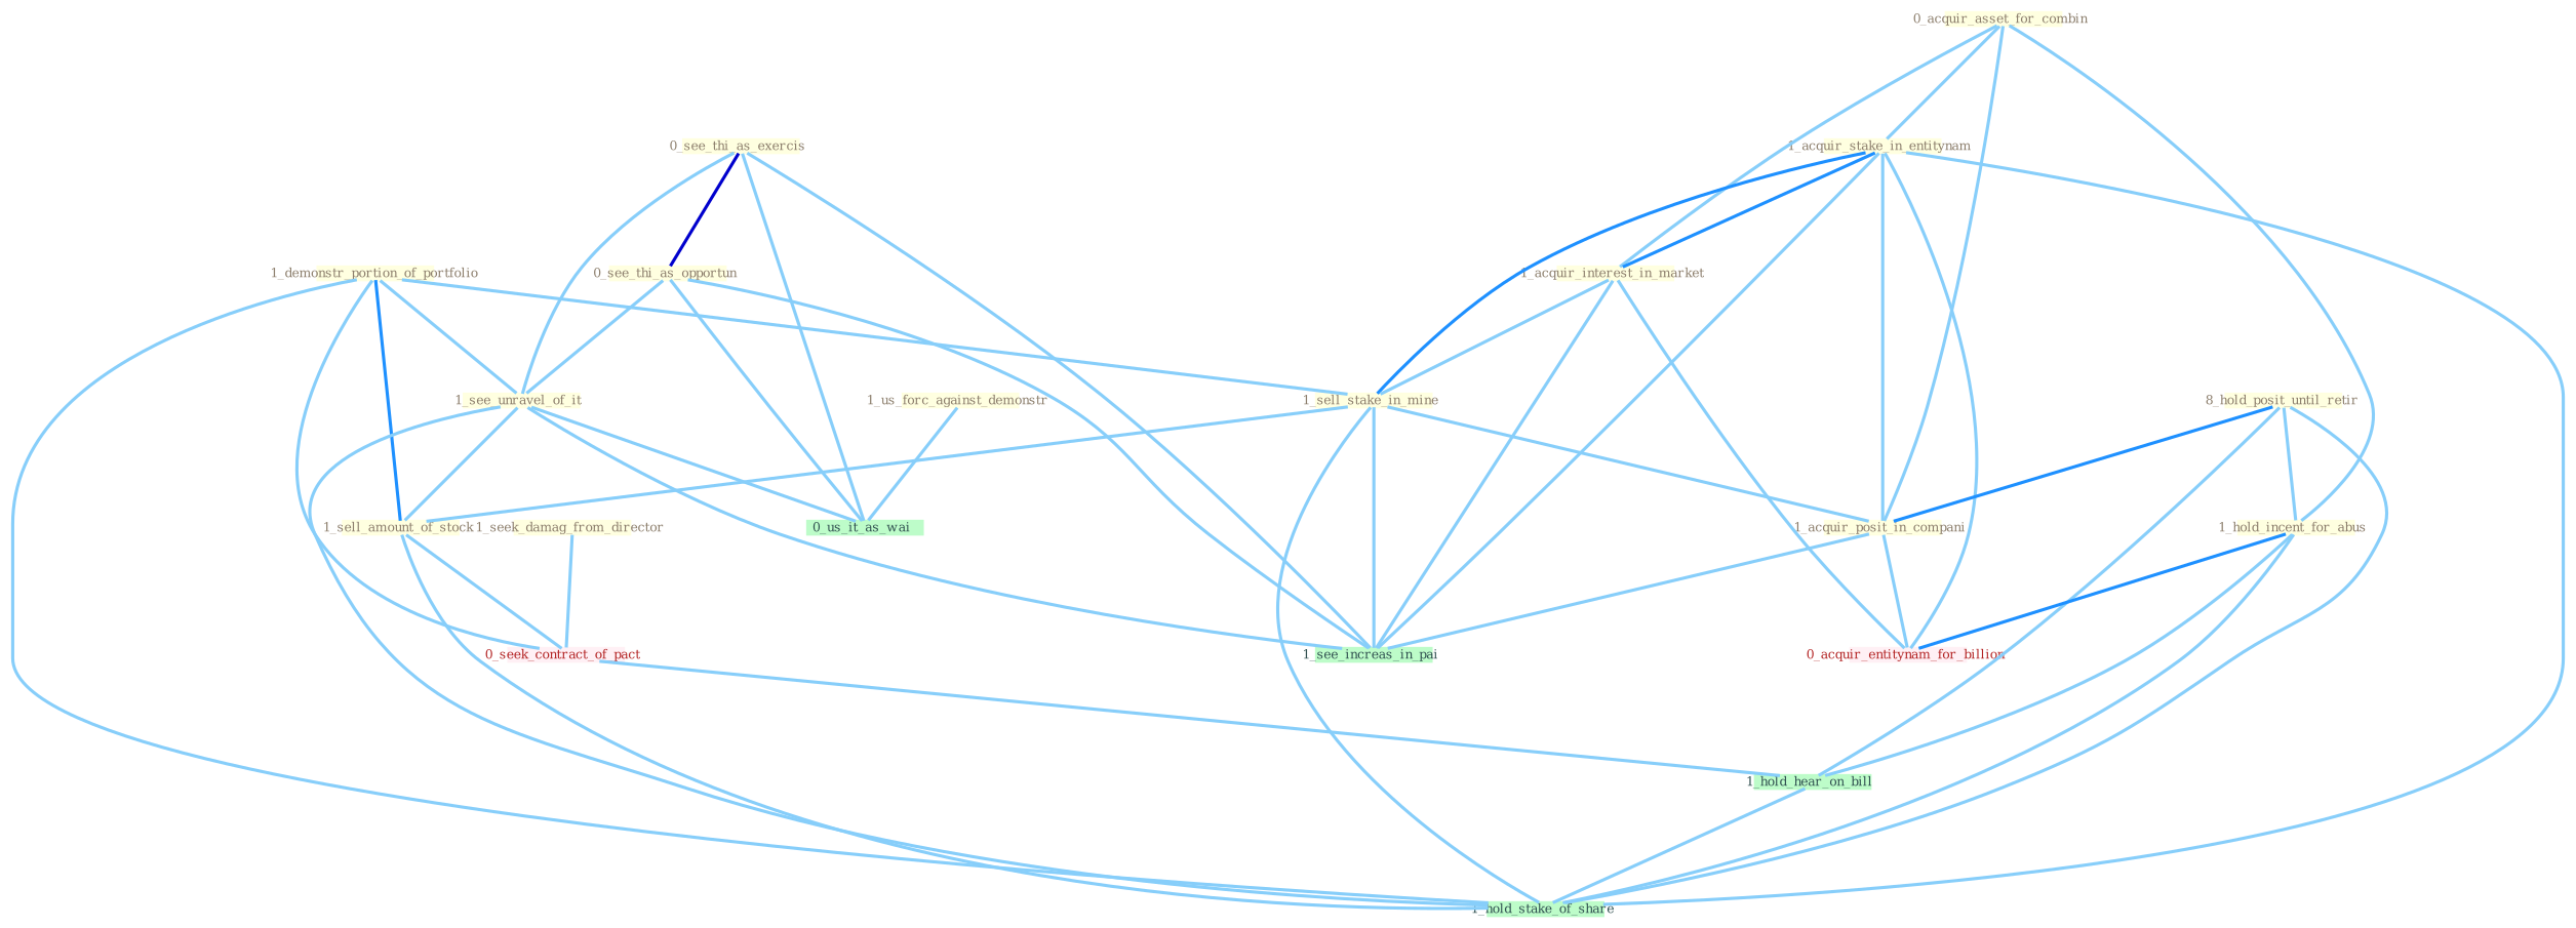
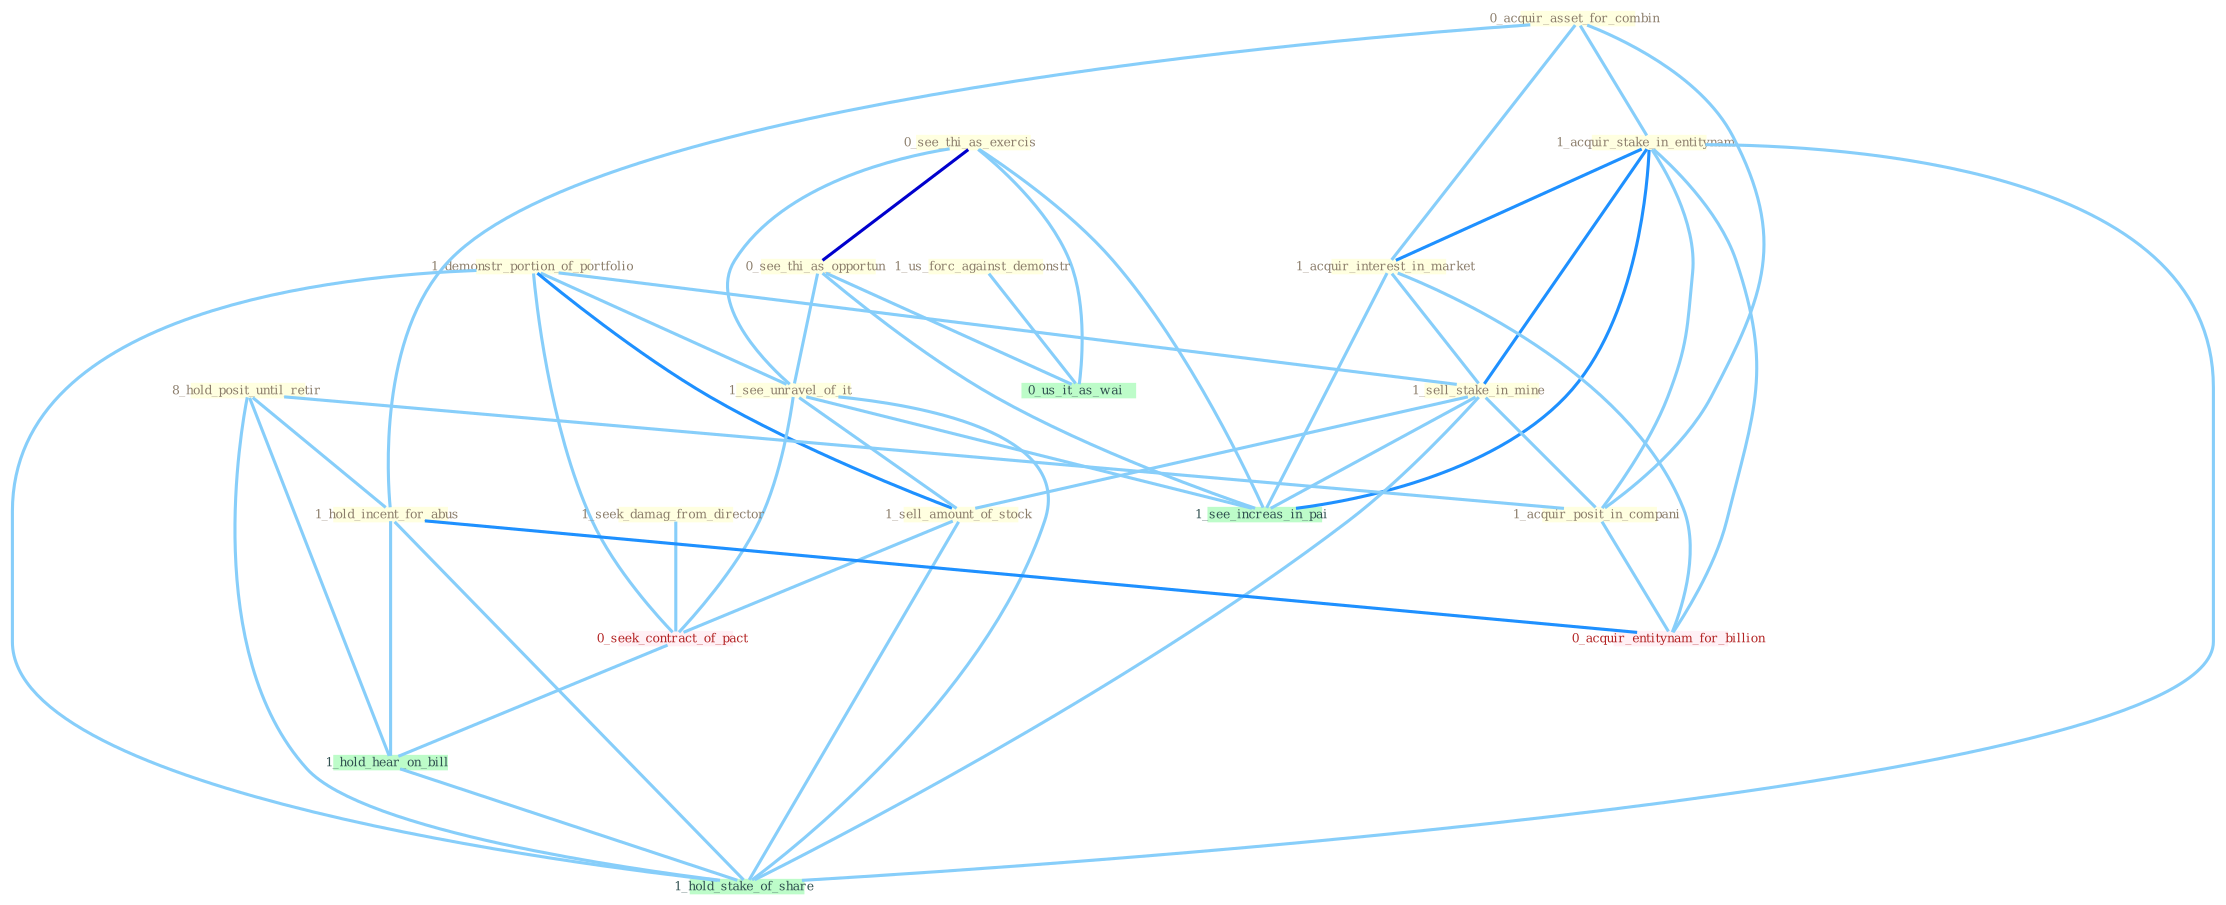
  graph {
    node [color="#ffffe0" fixedsize=true fontcolor="#8b7d6b" fontsize=4 shape=polygon style=filled]
    edge [color="#87cefa" w=1]
    n1 [height=.06 label="1_demonstr_portion_of_portfolio" width=.5]
    "0_see_thi_as_exercis " [height=.06 width=.5]
    "1_us_forc_against_demonstr " [height=.06 width=.5]
    "0_see_thi_as_opportun " [height=.06 width=.5]
    "1_see_unravel_of_it " [height=.06 width=.5]
    "0_acquir_asset_for_combin " [height=.06 width=.5]
    "1_acquir_stake_in_entitynam " [height=.06 width=.5]
    "1_seek_damag_from_director " [height=.06 width=.5]
    "1_acquir_interest_in_market " [height=.06 width=.5]
    n10 [height=.06 label="8_hold_posit_until_retir" width=.5]
    "1_sell_stake_in_mine " [height=.06 width=.5]
    "1_sell_amount_of_stock " [height=.06 width=.5]
    "1_hold_incent_for_abus " [height=.06 width=.5]
    "1_acquir_posit_in_compani " [height=.06 width=.5]
    "0_seek_contract_of_pact " [color="#fff0f5" fontcolor="#b22222" height=.06 width=.5]
    "0_acquir_entitynam_for_billion " [color="#fff0f5" fontcolor="#b22222" height=.06 width=.5]
    "1_hold_stake_of_share " [color="#BDFCC9" fontcolor="#2f4f4f" height=.06 width=.5]
    "0_us_it_as_wai " [color="#BDFCC9" fontcolor="#2f4f4f" height=.06 width=.5]
    "1_see_increas_in_pai " [color="#BDFCC9" fontcolor="#2f4f4f" height=.06 width=.5]
    "1_hold_hear_on_bill " [color="#BDFCC9" fontcolor="#2f4f4f" height=.06 width=.5]
    subgraph sub_1 {
      n1
      "0_see_thi_as_exercis "
      "1_us_forc_against_demonstr "
      "0_see_thi_as_opportun "
      "1_see_unravel_of_it "
      "0_acquir_asset_for_combin "
      "1_acquir_stake_in_entitynam "
      "1_seek_damag_from_director "
      "1_acquir_interest_in_market "
      n10
      "1_sell_stake_in_mine "
      "1_sell_amount_of_stock "
      "1_hold_incent_for_abus "
      "1_acquir_posit_in_compani "
    }
    subgraph sub_2 {
      "0_seek_contract_of_pact "
      "0_acquir_entitynam_for_billion "
    }
    n1 -- "1_see_unravel_of_it "
    n1 -- "1_sell_stake_in_mine "
    n1 -- "1_sell_amount_of_stock " [color="#1e90ff" w=2]
    n1 -- "0_seek_contract_of_pact "
    n1 -- "1_hold_stake_of_share "
    "0_see_thi_as_exercis " -- "0_see_thi_as_opportun " [color="#0000cd" w=3]
    "0_see_thi_as_exercis " -- "1_see_unravel_of_it "
    "0_see_thi_as_exercis " -- "0_us_it_as_wai "
    "0_see_thi_as_exercis " -- "1_see_increas_in_pai "
    "1_us_forc_against_demonstr " -- "0_us_it_as_wai "
    "0_see_thi_as_opportun " -- "1_see_unravel_of_it "
    "0_see_thi_as_opportun " -- "0_us_it_as_wai "
    "0_see_thi_as_opportun " -- "1_see_increas_in_pai "
    "1_see_unravel_of_it " -- "1_sell_amount_of_stock "
-   "1_see_unravel_of_it " -- "0_us_it_as_wai "
+   "1_see_unravel_of_it " -- "0_seek_contract_of_pact "
    "1_see_unravel_of_it " -- "1_hold_stake_of_share "
    "1_see_unravel_of_it " -- "1_see_increas_in_pai "
    "0_acquir_asset_for_combin " -- "1_acquir_stake_in_entitynam "
    "0_acquir_asset_for_combin " -- "1_acquir_interest_in_market "
    "0_acquir_asset_for_combin " -- "1_hold_incent_for_abus "
    "0_acquir_asset_for_combin " -- "1_acquir_posit_in_compani "
    "1_acquir_stake_in_entitynam " -- "1_acquir_interest_in_market " [color="#1e90ff" w=2]
    "1_acquir_stake_in_entitynam " -- "1_sell_stake_in_mine " [color="#1e90ff" w=2]
    "1_acquir_stake_in_entitynam " -- "1_acquir_posit_in_compani " [w=2]
    "1_acquir_stake_in_entitynam " -- "0_acquir_entitynam_for_billion "
    "1_acquir_stake_in_entitynam " -- "1_hold_stake_of_share "
-   "1_acquir_stake_in_entitynam " -- "1_see_increas_in_pai "
+   "1_acquir_stake_in_entitynam " -- "1_see_increas_in_pai " [color="#1e90ff"]
    "1_seek_damag_from_director " -- "0_seek_contract_of_pact "
    "1_acquir_interest_in_market " -- "1_sell_stake_in_mine "
    "1_acquir_interest_in_market " -- "0_acquir_entitynam_for_billion "
    "1_acquir_interest_in_market " -- "1_see_increas_in_pai "
    n10 -- "1_hold_incent_for_abus "
-   n10 -- "1_acquir_posit_in_compani " [color="#1e90ff"]
+   n10 -- "1_acquir_posit_in_compani "
    n10 -- "1_hold_stake_of_share "
    n10 -- "1_hold_hear_on_bill "
    "1_sell_stake_in_mine " -- "1_sell_amount_of_stock "
    "1_sell_stake_in_mine " -- "1_acquir_posit_in_compani "
    "1_sell_stake_in_mine " -- "1_hold_stake_of_share "
    "1_sell_stake_in_mine " -- "1_see_increas_in_pai "
    "1_sell_amount_of_stock " -- "0_seek_contract_of_pact "
    "1_sell_amount_of_stock " -- "1_hold_stake_of_share "
    "1_hold_incent_for_abus " -- "0_acquir_entitynam_for_billion " [color="#1e90ff"]
    "1_hold_incent_for_abus " -- "1_hold_stake_of_share "
    "1_hold_incent_for_abus " -- "1_hold_hear_on_bill "
    "1_acquir_posit_in_compani " -- "0_acquir_entitynam_for_billion "
-   "1_acquir_posit_in_compani " -- "1_see_increas_in_pai "
    "0_seek_contract_of_pact " -- "1_hold_hear_on_bill "
    "1_hold_hear_on_bill " -- "1_hold_stake_of_share "
  }
